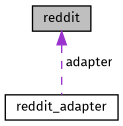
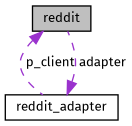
  digraph {
    fontname="Fira Sans"
    node [color=black fontname="Fira Sans" fontsize=10 shape=record style=filled]
    edge [color=darkorchid3 dir=back fontname="Fira Sans" fontsize=10 labelfontname=Helvetica labelfontsize=10 style=dashed]
    n1 [fillcolor=grey75 fontcolor=black height=0.2 label=reddit width=0.4]
    n2 [fillcolor=white height=0.2 label=reddit_adapter width=0.4]
-   n1 -> n2 [label=" adapter"]
+   n1 -> n2 [label=" p_client"]
+   n2 -> n1 [label=" adapter"]
  }
